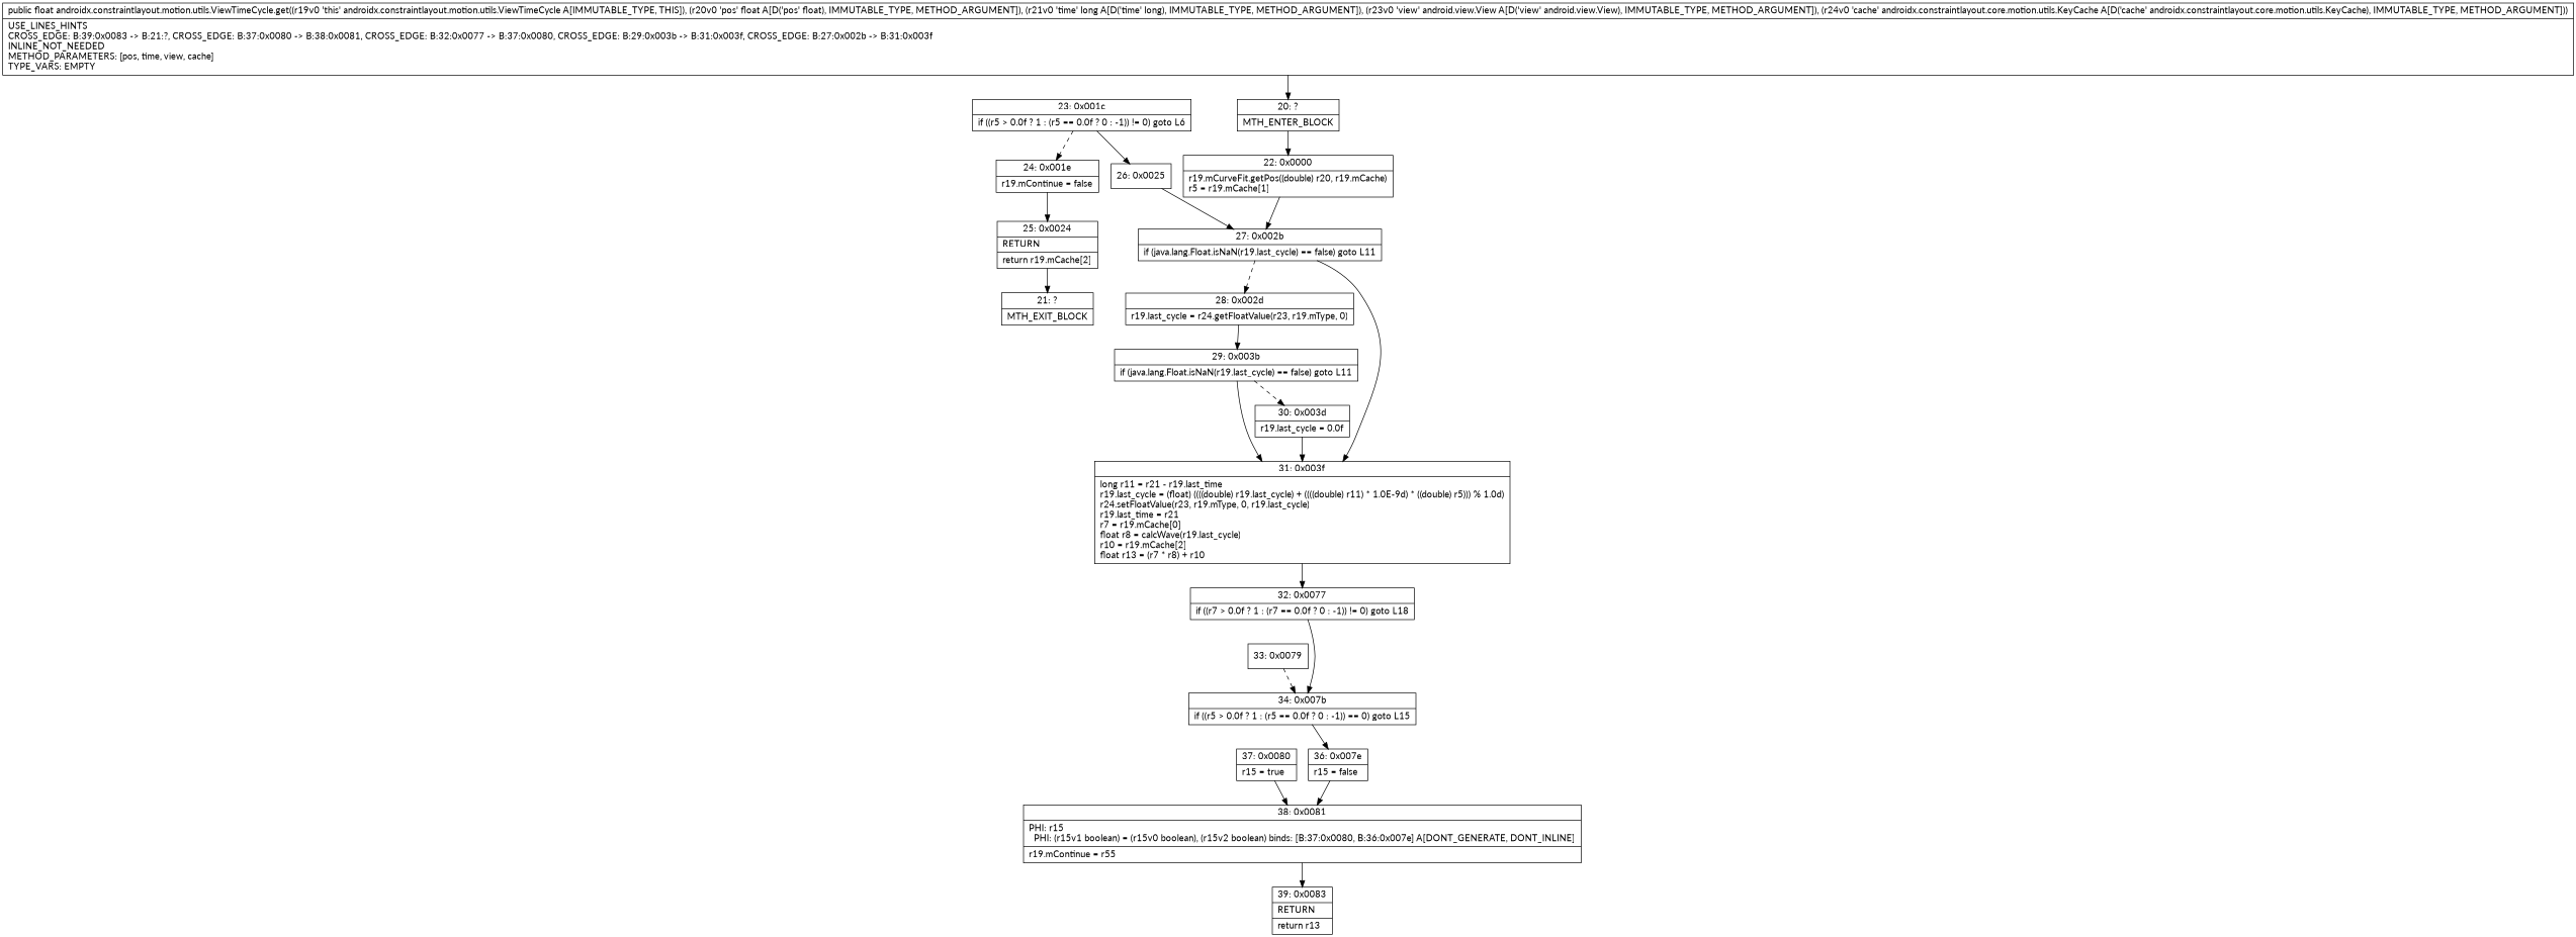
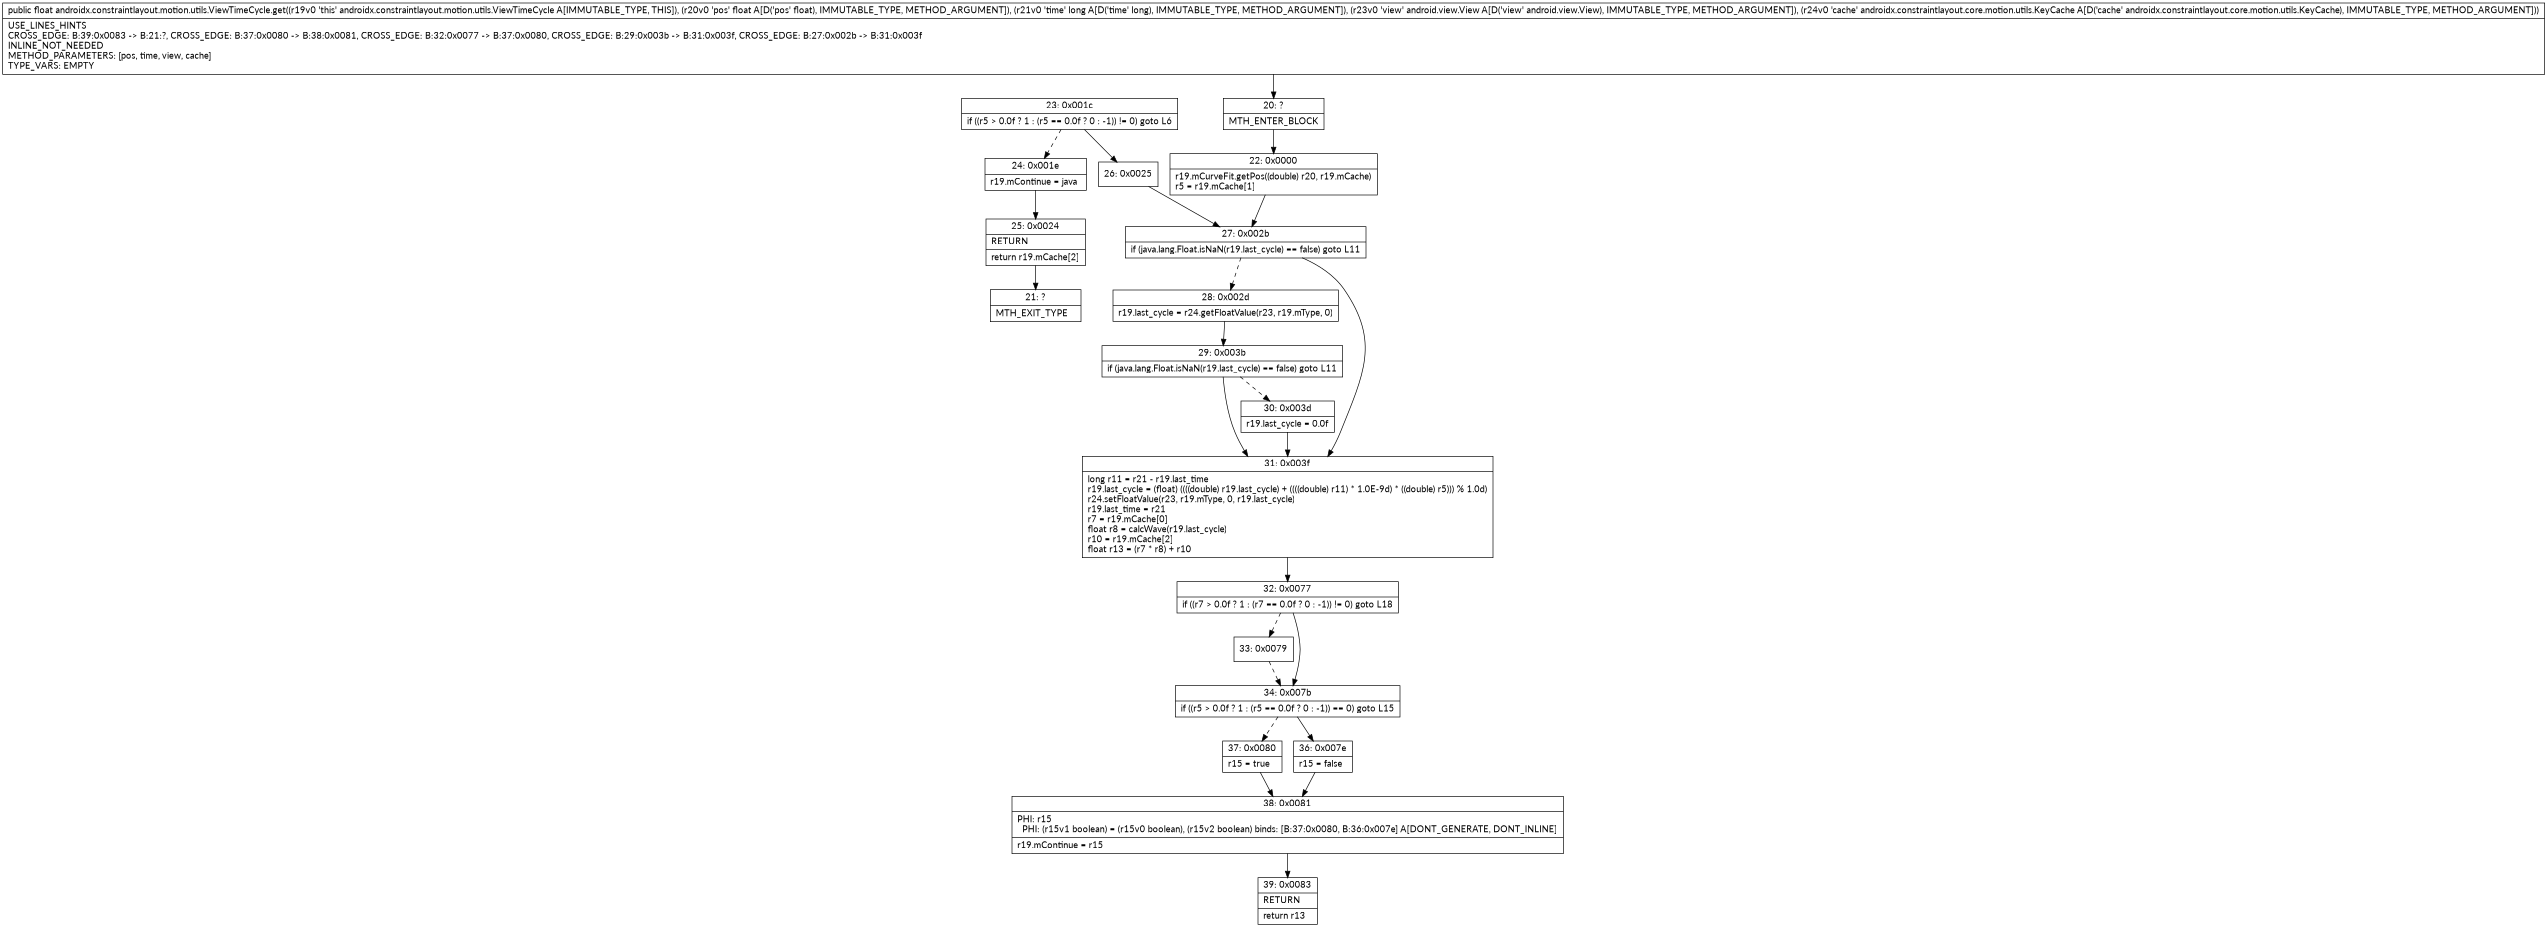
  digraph {
    fontname=Lato
    node [fontname=Lato shape=record]
    edge [fontname=Lato]
    n1 [label="{20\:\ ?|MTH_ENTER_BLOCK\l}"]
    n2 [label="{22\:\ 0x0000|r19.mCurveFit.getPos((double) r20, r19.mCache)\lr5 = r19.mCache[1]\l}"]
    n3 [label="{27\:\ 0x002b|if (java.lang.Float.isNaN(r19.last_cycle) == false) goto L11\l}"]
    n4 [label="{23\:\ 0x001c|if ((r5 \> 0.0f ? 1 : (r5 == 0.0f ? 0 : \-1)) != 0) goto L6\l}"]
-   n5 [label="{24\:\ 0x001e|r19.mContinue = false\l}"]
+   n5 [label="{24\:\ 0x001e|r19.mContinue = java\l}"]
    n6 [label="{26\:\ 0x0025}"]
    n7 [label="{25\:\ 0x0024|RETURN\l|return r19.mCache[2]\l}"]
-   n8 [label="{21\:\ ?|MTH_EXIT_BLOCK\l}"]
+   n8 [label="{21\:\ ?|MTH_EXIT_TYPE\l}"]
    n9 [label="{28\:\ 0x002d|r19.last_cycle = r24.getFloatValue(r23, r19.mType, 0)\l}"]
    n10 [label="{31\:\ 0x003f|long r11 = r21 \- r19.last_time\lr19.last_cycle = (float) ((((double) r19.last_cycle) + ((((double) r11) * 1.0E\-9d) * ((double) r5))) % 1.0d)\lr24.setFloatValue(r23, r19.mType, 0, r19.last_cycle)\lr19.last_time = r21\lr7 = r19.mCache[0]\lfloat r8 = calcWave(r19.last_cycle)\lr10 = r19.mCache[2]\lfloat r13 = (r7 * r8) + r10\l}"]
    n11 [label="{29\:\ 0x003b|if (java.lang.Float.isNaN(r19.last_cycle) == false) goto L11\l}"]
    n12 [label="{32\:\ 0x0077|if ((r7 \> 0.0f ? 1 : (r7 == 0.0f ? 0 : \-1)) != 0) goto L18\l}"]
    n13 [label="{30\:\ 0x003d|r19.last_cycle = 0.0f\l}"]
    n14 [label="{33\:\ 0x0079}"]
    n15 [label="{34\:\ 0x007b|if ((r5 \> 0.0f ? 1 : (r5 == 0.0f ? 0 : \-1)) == 0) goto L15\l}"]
    n16 [label="{37\:\ 0x0080|r15 = true\l}"]
-   n17 [label="{38\:\ 0x0081|PHI: r15 \l  PHI: (r15v1 boolean) = (r15v0 boolean), (r15v2 boolean) binds: [B:37:0x0080, B:36:0x007e] A[DONT_GENERATE, DONT_INLINE]\l|r19.mContinue = r55\l}"]
+   n17 [label="{38\:\ 0x0081|PHI: r15 \l  PHI: (r15v1 boolean) = (r15v0 boolean), (r15v2 boolean) binds: [B:37:0x0080, B:36:0x007e] A[DONT_GENERATE, DONT_INLINE]\l|r19.mContinue = r15\l}"]
    n18 [label="{36\:\ 0x007e|r15 = false\l}"]
    n19 [label="{39\:\ 0x0083|RETURN\l|return r13\l}"]
    n20 [label="{public float androidx.constraintlayout.motion.utils.ViewTimeCycle.get((r19v0 'this' androidx.constraintlayout.motion.utils.ViewTimeCycle A[IMMUTABLE_TYPE, THIS]), (r20v0 'pos' float A[D('pos' float), IMMUTABLE_TYPE, METHOD_ARGUMENT]), (r21v0 'time' long A[D('time' long), IMMUTABLE_TYPE, METHOD_ARGUMENT]), (r23v0 'view' android.view.View A[D('view' android.view.View), IMMUTABLE_TYPE, METHOD_ARGUMENT]), (r24v0 'cache' androidx.constraintlayout.core.motion.utils.KeyCache A[D('cache' androidx.constraintlayout.core.motion.utils.KeyCache), IMMUTABLE_TYPE, METHOD_ARGUMENT]))  | USE_LINES_HINTS\lCROSS_EDGE: B:39:0x0083 \-\> B:21:?, CROSS_EDGE: B:37:0x0080 \-\> B:38:0x0081, CROSS_EDGE: B:32:0x0077 \-\> B:37:0x0080, CROSS_EDGE: B:29:0x003b \-\> B:31:0x003f, CROSS_EDGE: B:27:0x002b \-\> B:31:0x003f\lINLINE_NOT_NEEDED\lMETHOD_PARAMETERS: [pos, time, view, cache]\lTYPE_VARS: EMPTY\l}"]
    n1 -> n2
    n2 -> n3
    n3 -> n9 [style=dashed]
    n3 -> n10
    n4 -> n5 [style=dashed]
    n4 -> n6
    n5 -> n7
    n6 -> n3
    n7 -> n8
    n9 -> n11
    n10 -> n12
    n11 -> n10
    n11 -> n13 [style=dashed]
+   n12 -> n14 [style=dashed]
    n12 -> n15
    n13 -> n10
    n14 -> n15 [style=dashed]
+   n15 -> n16 [style=dashed]
    n15 -> n18
    n16 -> n17
    n17 -> n19
    n18 -> n17
    n20 -> n1
  }
